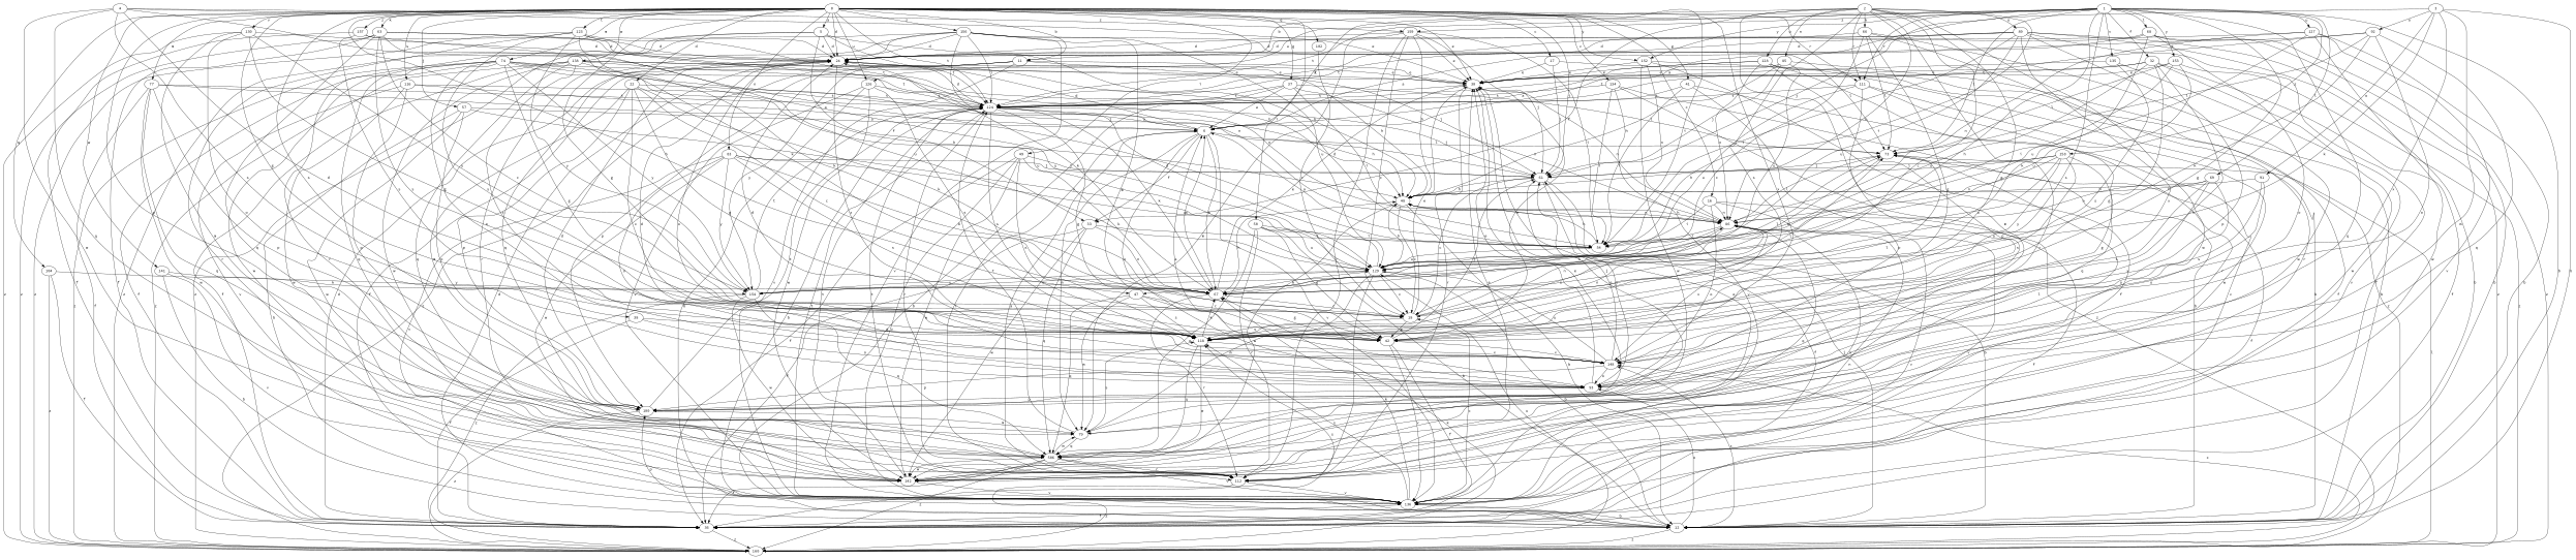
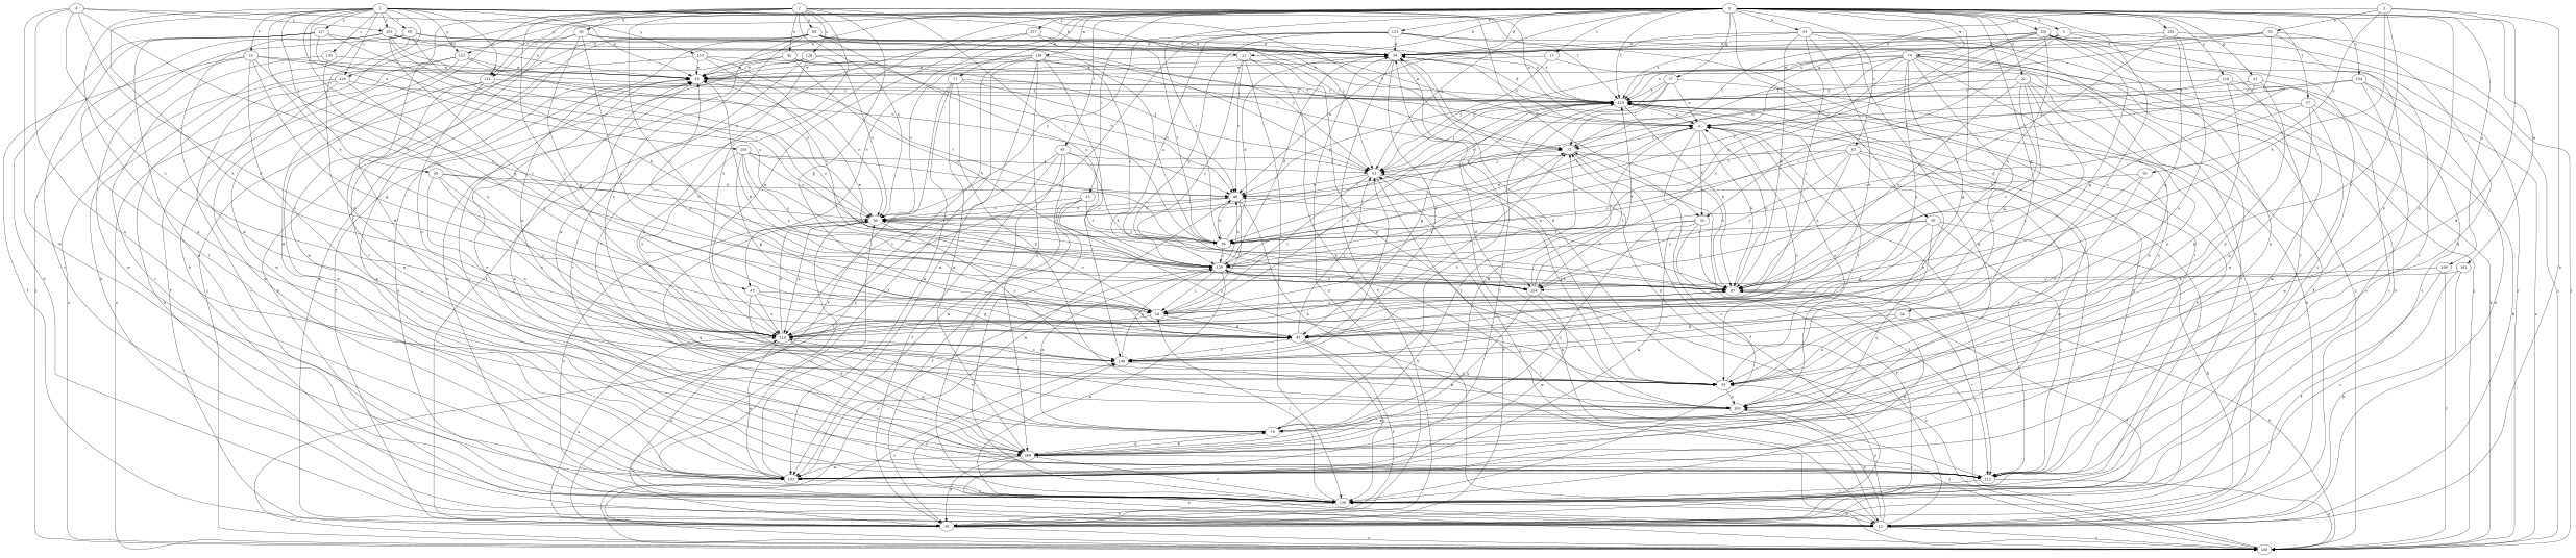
  strict digraph {
    fontname="Source Code Pro"
    node [fontname="Source Code Pro"]
    edge [fontname="Source Code Pro"]
    0
    5
    11
    16
    17
    22
    24
    30
    37
    38
    41
    42
    47
    49
    50
    54
    57
    61
    63
    74
    77
    83
    100
-   102
    104
    111
    116
    118
    123
    124
    126
    130
    134
    138
    141
    148
    152
    156
    157
    33
    112
    48
    160
    136
    154
    86
    93
    36
    12
    18
    79
    67
    73
    6
    n55 [label=506]
    142
    129
    1
    32
    68
    69
    127
    135
    153
    158
    159
    2
    66
    85
    89
    128
    3
    91
    92
    4
    0 -> 5 [label=a]
    0 -> 11 [label=b]
    0 -> 16 [label=c]
    0 -> 17 [label=c]
    0 -> 22 [label=d]
    0 -> 24 [label=d]
    0 -> 30 [label=e]
    0 -> 37 [label=g]
    0 -> 38 [label=g]
    0 -> 41 [label=g]
    0 -> 42 [label=g]
    0 -> 47 [label=h]
    0 -> 49 [label=i]
    0 -> 50 [label=i]
    0 -> 54 [label=i]
    0 -> 57 [label=j]
    0 -> 61 [label=j]
    0 -> 63 [label=k]
    0 -> 74 [label=m]
    0 -> 77 [label=m]
    0 -> 83 [label=n]
    0 -> 100 [label=p]
-   0 -> 102 [label=q]
    0 -> 104 [label=q]
    0 -> 111 [label=r]
    0 -> 116 [label=s]
    0 -> 118 [label=s]
    0 -> 123 [label=t]
    0 -> 124 [label=t]
    0 -> 126 [label=u]
    0 -> 130 [label=v]
    0 -> 134 [label=v]
    0 -> 138 [label=w]
    0 -> 141 [label=w]
    0 -> 148 [label=x]
    0 -> 152 [label=y]
    0 -> 156 [label=z]
    0 -> 157 [label=z]
    5 -> 24 [label=d]
    5 -> 124 [label=t]
    5 -> 33 [label=f]
    5 -> 112 [label=r]
    5 -> 48 [label=h]
    5 -> 160 [label=z]
    11 -> 30 [label=e]
    11 -> 100 [label=p]
    11 -> 48 [label=h]
    11 -> 160 [label=z]
    11 -> 136 [label=v]
    11 -> 154 [label=y]
    16 -> 54 [label=i]
    16 -> 136 [label=v]
    16 -> 86 [label=n]
    16 -> 93 [label=o]
    16 -> 36 [label=f]
    17 -> 30 [label=e]
    17 -> 61 [label=j]
    17 -> 12 [label=b]
    22 -> 42 [label=g]
    22 -> 100 [label=p]
    22 -> 124 [label=t]
    22 -> 148 [label=x]
    22 -> 18 [label=c]
    22 -> 79 [label=m]
    22 -> 67 [label=k]
    24 -> 30 [label=e]
    24 -> 148 [label=x]
    24 -> 93 [label=o]
    24 -> 36 [label=f]
    30 -> 124 [label=t]
    30 -> 112 [label=r]
    30 -> 86 [label=n]
    37 -> 54 [label=i]
    37 -> 124 [label=t]
    37 -> 86 [label=n]
    37 -> 12 [label=b]
    37 -> 73 [label=l]
    37 -> 6 [label=a]
    38 -> 42 [label=g]
    38 -> 93 [label=o]
    38 -> 36 [label=f]
    41 -> 54 [label=i]
    41 -> 100 [label=p]
    41 -> 124 [label=t]
    41 -> 136 [label=v]
    42 -> 30 [label=e]
    42 -> 61 [label=j]
    42 -> 148 [label=x]
    42 -> 136 [label=v]
    42 -> 36 [label=f]
    47 -> 42 [label=g]
    47 -> 118 [label=s]
    47 -> 18 [label=c]
-   47 -> 79 [label=m]
    47 -> n55 [label=q]
    49 -> 61 [label=j]
    49 -> 118 [label=s]
    49 -> 136 [label=v]
    49 -> 36 [label=f]
    49 -> 67 [label=k]
    49 -> 142 [label=w]
    50 -> 42 [label=g]
    50 -> 54 [label=i]
    50 -> 112 [label=r]
    50 -> 12 [label=b]
    50 -> n55 [label=q]
    50 -> 129 [label=u]
    54 -> 24 [label=d]
    54 -> 48 [label=h]
    54 -> 6 [label=a]
    54 -> 129 [label=u]
    57 -> 100 [label=p]
    57 -> 12 [label=b]
    57 -> 6 [label=a]
    57 -> 142 [label=w]
    57 -> 129 [label=u]
    61 -> 48 [label=h]
    61 -> 36 [label=f]
    61 -> 12 [label=b]
    61 -> 18 [label=c]
    63 -> 24 [label=d]
    63 -> 118 [label=s]
    63 -> 48 [label=h]
    63 -> 160 [label=z]
    63 -> 36 [label=f]
    63 -> 18 [label=c]
    63 -> 67 [label=k]
    63 -> n55 [label=q]
    74 -> 30 [label=e]
    74 -> 42 [label=g]
    74 -> 61 [label=j]
    74 -> 124 [label=t]
    74 -> 160 [label=z]
    74 -> 154 [label=y]
    74 -> 93 [label=o]
    74 -> 36 [label=f]
    74 -> n55 [label=q]
    74 -> 142 [label=w]
    74 -> 129 [label=u]
    77 -> 100 [label=p]
    77 -> 124 [label=t]
    77 -> 48 [label=h]
    77 -> 36 [label=f]
    77 -> n55 [label=q]
    77 -> 142 [label=w]
    83 -> 61 [label=j]
-   83 -> 118 [label=s]
+   74 -> 118 [label=s]
    83 -> 136 [label=v]
    83 -> 154 [label=y]
    83 -> 93 [label=o]
    83 -> 67 [label=k]
    83 -> 142 [label=w]
    83 -> 129 [label=u]
    100 -> 24 [label=d]
    100 -> 124 [label=t]
    100 -> 160 [label=z]
    100 -> 79 [label=m]
-   102 -> 18 [label=c]
    104 -> 160 [label=z]
    104 -> 36 [label=f]
    104 -> 67 [label=k]
    111 -> 124 [label=t]
    111 -> 93 [label=o]
    111 -> n55 [label=q]
    111 -> 142 [label=w]
    111 -> 129 [label=u]
    116 -> 100 [label=p]
    116 -> 124 [label=t]
    116 -> 136 [label=v]
    116 -> 6 [label=a]
    116 -> 142 [label=w]
    118 -> 148 [label=x]
    118 -> 86 [label=n]
    118 -> 67 [label=k]
    118 -> 73 [label=l]
    118 -> n55 [label=q]
    118 -> 142 [label=w]
    123 -> 24 [label=d]
    123 -> 118 [label=s]
    123 -> 124 [label=t]
    123 -> 112 [label=r]
    123 -> 160 [label=z]
    123 -> 154 [label=y]
    123 -> 86 [label=n]
    123 -> 129 [label=u]
    124 -> 24 [label=d]
    124 -> 42 [label=g]
    124 -> 61 [label=j]
    124 -> 118 [label=s]
    124 -> 112 [label=r]
    124 -> 48 [label=h]
    124 -> 12 [label=b]
    124 -> 67 [label=k]
    124 -> 6 [label=a]
    126 -> 118 [label=s]
    126 -> 124 [label=t]
    126 -> 136 [label=v]
    126 -> 12 [label=b]
    126 -> 142 [label=w]
    130 -> 24 [label=d]
    130 -> 42 [label=g]
    130 -> 160 [label=z]
    130 -> 154 [label=y]
    130 -> 93 [label=o]
-   130 -> 79 [label=m]
    134 -> 54 [label=i]
    134 -> 124 [label=t]
    134 -> 160 [label=z]
    134 -> 136 [label=v]
    134 -> 12 [label=b]
    138 -> 30 [label=e]
    138 -> 61 [label=j]
    138 -> 148 [label=x]
    138 -> 160 [label=z]
    138 -> 86 [label=n]
    138 -> 36 [label=f]
    138 -> n55 [label=q]
    138 -> 142 [label=w]
    138 -> 129 [label=u]
    141 -> 136 [label=v]
    141 -> 154 [label=y]
    141 -> 12 [label=b]
-   148 -> 24 [label=d]
    148 -> 61 [label=j]
    148 -> 100 [label=p]
    148 -> 93 [label=o]
    148 -> 129 [label=u]
    152 -> 30 [label=e]
    152 -> 160 [label=z]
    152 -> 86 [label=n]
    152 -> 36 [label=f]
    152 -> 142 [label=w]
    156 -> 24 [label=d]
    156 -> 42 [label=g]
-   156 -> 124 [label=i]
+   156 -> 54 [label=i]
    156 -> 112 [label=r]
    156 -> 160 [label=z]
    156 -> 136 [label=v]
    156 -> 67 [label=k]
    156 -> 73 [label=l]
    156 -> n55 [label=q]
    156 -> 129 [label=u]
    157 -> 24 [label=d]
    157 -> 54 [label=i]
    157 -> 118 [label=s]
    157 -> 36 [label=f]
    33 -> 54 [label=i]
    33 -> 36 [label=f]
    33 -> 67 [label=n]
    33 -> n55 [label=q]
    33 -> 142 [label=w]
    112 -> 30 [label=e]
    112 -> 124 [label=t]
    112 -> 160 [label=z]
    112 -> 136 [label=v]
    112 -> 6 [label=a]
    48 -> 86 [label=n]
    48 -> 12 [label=b]
    48 -> 18 [label=c]
    48 -> 142 [label=w]
    160 -> 148 [label=x]
    160 -> 67 [label=k]
    160 -> 73 [label=l]
    160 -> 129 [label=u]
    136 -> 30 [label=e]
    136 -> 118 [label=s]
    136 -> 124 [label=t]
    136 -> 86 [label=n]
    136 -> 36 [label=f]
    136 -> 12 [label=b]
    136 -> 18 [label=c]
    136 -> 67 [label=k]
    154 -> 124 [label=t]
    154 -> 160 [label=z]
    154 -> 73 [label=l]
    154 -> n55 [label=q]
    154 -> 142 [label=w]
    154 -> 129 [label=u]
    86 -> 54 [label=i]
    86 -> 118 [label=s]
    86 -> 148 [label=x]
    86 -> 48 [label=h]
    86 -> 136 [label=v]
    86 -> 67 [label=k]
    86 -> 73 [label=l]
    86 -> n55 [label=q]
    93 -> 24 [label=d]
    93 -> 30 [label=e]
    93 -> 61 [label=j]
    93 -> 100 [label=p]
    93 -> 6 [label=a]
    36 -> 24 [label=d]
    36 -> 118 [label=s]
    36 -> 160 [label=z]
    12 -> 24 [label=d]
    12 -> 61 [label=j]
    12 -> 100 [label=p]
    12 -> 148 [label=x]
    12 -> 160 [label=z]
    12 -> 93 [label=o]
    18 -> 30 [label=e]
    18 -> 42 [label=g]
    18 -> 118 [label=s]
    18 -> 86 [label=n]
    18 -> 73 [label=l]
    79 -> 118 [label=s]
    79 -> 124 [label=t]
    79 -> 73 [label=l]
    79 -> n55 [label=q]
    67 -> 30 [label=e]
    67 -> 112 [label=r]
    67 -> 48 [label=h]
    67 -> 18 [label=c]
    67 -> 6 [label=a]
    73 -> 61 [label=j]
    73 -> 36 [label=f]
    73 -> 67 [label=k]
    6 -> 24 [label=d]
    6 -> 33 [label=f]
    6 -> 112 [label=r]
    6 -> 136 [label=v]
    6 -> 93 [label=o]
    6 -> 79 [label=m]
    6 -> 67 [label=k]
    6 -> 73 [label=l]
    n55 -> 30 [label=e]
    n55 -> 112 [label=r]
    n55 -> 160 [label=z]
    n55 -> 136 [label=v]
    n55 -> 36 [label=f]
    n55 -> 79 [label=m]
    n55 -> 142 [label=w]
    142 -> 30 [label=e]
    142 -> 124 [label=t]
    142 -> 136 [label=v]
    142 -> 86 [label=n]
    129 -> 24 [label=d]
    129 -> 112 [label=r]
    129 -> 48 [label=h]
    129 -> 154 [label=y]
    129 -> 12 [label=b]
    129 -> 18 [label=c]
    129 -> 79 [label=m]
    129 -> 67 [label=k]
    1 -> 11 [label=b]
    1 -> 42 [label=g]
    1 -> 47 [label=h]
    1 -> 61 [label=j]
    1 -> 111 [label=r]
    1 -> 118 [label=s]
    1 -> 124 [label=t]
    1 -> 126 [label=u]
    1 -> 152 [label=y]
    1 -> 12 [label=b]
    1 -> 73 [label=l]
    1 -> n55 [label=q]
    1 -> 32 [label=f]
    1 -> 68 [label=l]
    1 -> 69 [label=l]
    1 -> 127 [label=u]
    1 -> 135 [label=v]
    1 -> 153 [label=y]
    1 -> 158 [label=z]
    1 -> 159 [label=z]
    32 -> 30 [label=e]
    32 -> 42 [label=g]
    32 -> 124 [label=t]
    32 -> 148 [label=x]
    32 -> 36 [label=f]
    32 -> 142 [label=w]
    32 -> 129 [label=u]
    68 -> 24 [label=d]
    68 -> 124 [label=t]
    68 -> 160 [label=z]
    68 -> 93 [label=o]
    68 -> 12 [label=b]
    68 -> 67 [label=k]
    69 -> 118 [label=s]
    69 -> 148 [label=x]
    69 -> 48 [label=h]
    69 -> 86 [label=n]
    69 -> 93 [label=o]
    127 -> 24 [label=d]
    127 -> 136 [label=v]
    127 -> 86 [label=n]
    127 -> 12 [label=b]
    127 -> 142 [label=w]
    127 -> 129 [label=u]
    135 -> 30 [label=e]
    135 -> 118 [label=s]
    135 -> 136 [label=v]
    153 -> 30 [label=e]
    153 -> 54 [label=i]
    153 -> 160 [label=z]
    153 -> 73 [label=l]
    153 -> 129 [label=u]
    158 -> 42 [label=g]
    158 -> 61 [label=j]
    158 -> 118 [label=s]
    158 -> 48 [label=h]
    158 -> 154 [label=y]
    158 -> 86 [label=n]
    158 -> 129 [label=u]
    159 -> 24 [label=d]
    159 -> 30 [label=e]
    159 -> 54 [label=i]
    159 -> 61 [label=j]
    159 -> 112 [label=r]
    159 -> 48 [label=h]
    159 -> 18 [label=c]
    159 -> 79 [label=m]
    2 -> 42 [label=g]
    2 -> 54 [label=i]
    2 -> 111 [label=r]
    2 -> 118 [label=s]
    2 -> 33 [label=f]
    2 -> 112 [label=r]
    2 -> 86 [label=n]
    2 -> 18 [label=c]
    2 -> 79 [label=m]
    2 -> 6 [label=a]
    2 -> 142 [label=w]
    2 -> 66 [label=k]
    2 -> 85 [label=n]
    2 -> 89 [label=o]
    2 -> 128 [label=u]
    66 -> 24 [label=d]
    66 -> 42 [label=g]
    66 -> 112 [label=r]
    66 -> 18 [label=c]
    66 -> 73 [label=l]
    66 -> 142 [label=w]
    85 -> 30 [label=e]
    85 -> 61 [label=j]
    85 -> 48 [label=h]
    85 -> 12 [label=b]
    85 -> 129 [label=u]
    89 -> 24 [label=d]
    89 -> 54 [label=i]
    89 -> 100 [label=p]
    89 -> 124 [label=t]
    89 -> 148 [label=x]
    89 -> 160 [label=z]
    89 -> 36 [label=f]
    89 -> 12 [label=b]
    89 -> 6 [label=a]
    89 -> 129 [label=u]
    128 -> 30 [label=e]
    128 -> 100 [label=p]
    128 -> 112 [label=r]
    128 -> 86 [label=n]
    128 -> 36 [label=f]
    128 -> 6 [label=a]
    3 -> 148 [label=x]
    3 -> 12 [label=b]
    3 -> 79 [label=m]
    3 -> 67 [label=k]
    3 -> 6 [label=a]
    3 -> 91 [label=o]
    3 -> 92 [label=o]
    91 -> 118 [label=s]
    91 -> 48 [label=h]
    91 -> 93 [label=o]
    92 -> 24 [label=d]
    92 -> 124 [label=t]
    92 -> 93 [label=o]
    92 -> 67 [label=k]
    92 -> 73 [label=l]
    92 -> n55 [label=q]
    4 -> 30 [label=e]
    4 -> 42 [label=d]
    4 -> 118 [label=s]
    4 -> 67 [label=k]
    4 -> n55 [label=q]
    4 -> 142 [label=w]
    4 -> 159 [label=z]
  }
